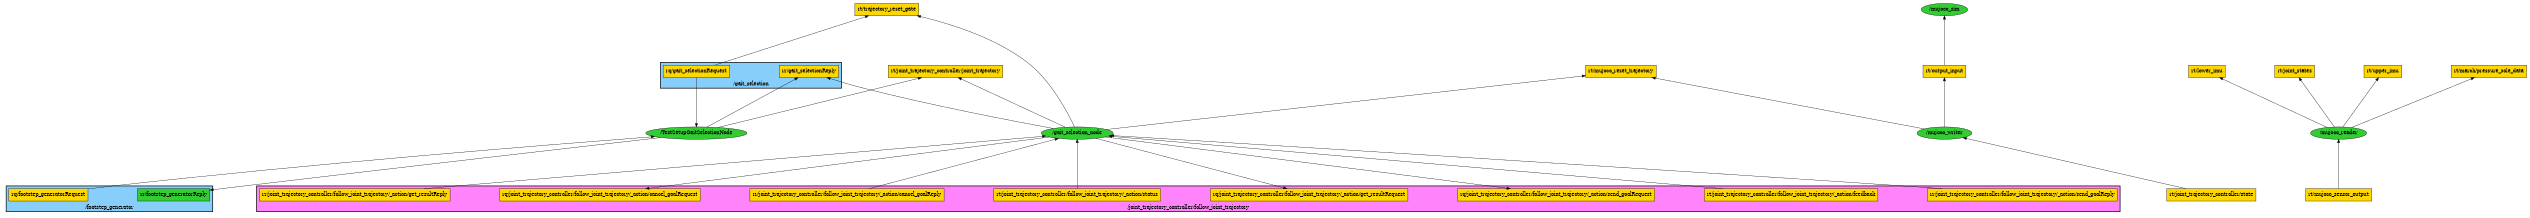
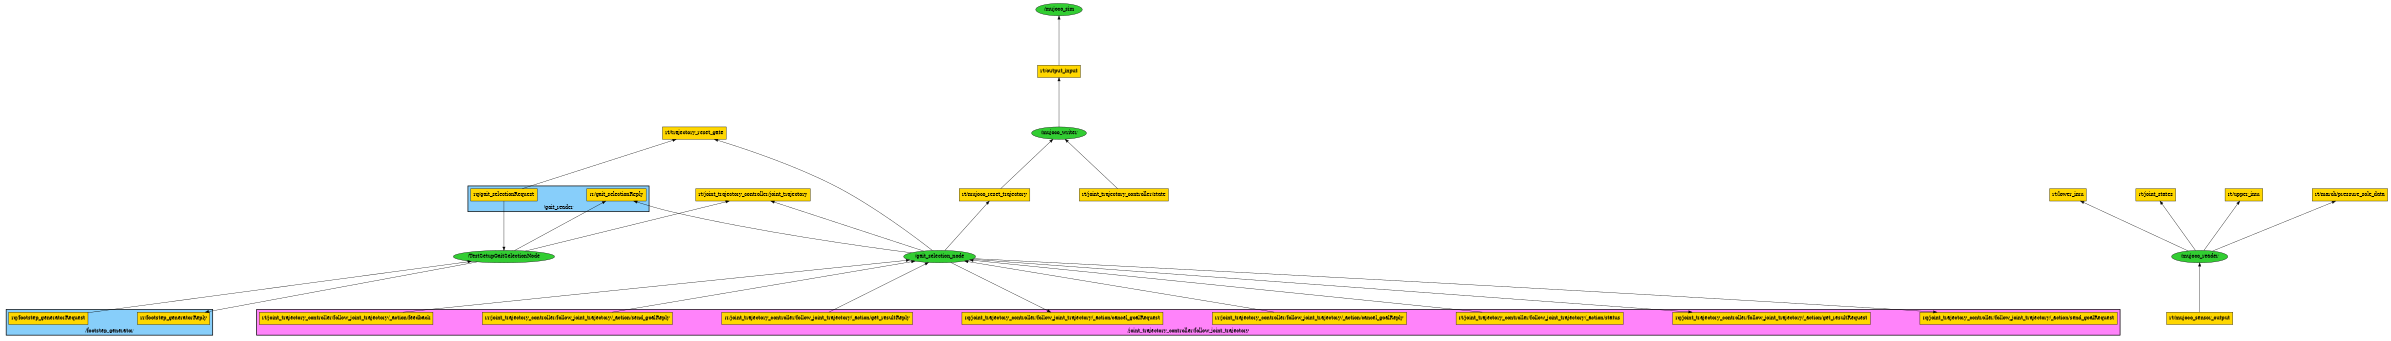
  digraph {
    nodesep=2
    rankdir=BT
    ranksep=2
    node [fillcolor=gold shape=box style=filled]
-   "rr/footstep_generatorReply" [fillcolor=limegreen]
+   "rr/footstep_generatorReply"
    "rq/footstep_generatorRequest"
    "rr/gait_selectionReply"
    "rq/gait_selectionRequest"
    "rr/joint_trajectory_controller/follow_joint_trajectory/_action/send_goalReply"
    "rt/joint_trajectory_controller/follow_joint_trajectory/_action/feedback"
    "rq/joint_trajectory_controller/follow_joint_trajectory/_action/send_goalRequest"
    "rq/joint_trajectory_controller/follow_joint_trajectory/_action/get_resultRequest"
    "rt/joint_trajectory_controller/follow_joint_trajectory/_action/status"
    "rr/joint_trajectory_controller/follow_joint_trajectory/_action/cancel_goalReply"
    "rq/joint_trajectory_controller/follow_joint_trajectory/_action/cancel_goalRequest"
    "rr/joint_trajectory_controller/follow_joint_trajectory/_action/get_resultReply"
    "/TestSetupGaitSelectionNode" [fillcolor=limegreen shape=""]
    "rt/trajectory_reset_gate"
    "/gait_selection_node" [fillcolor=limegreen shape=""]
    "/mujoco_writer" [fillcolor=limegreen shape=""]
    n17 [label="rt/output_input"]
    "/mujoco_sim" [fillcolor=limegreen shape=""]
    "/mujoco_reader" [fillcolor=limegreen shape=""]
    "rt/mujoco_sensor_output"
    "rt/mujoco_reset_trajectory"
    "rt/joint_trajectory_controller/joint_trajectory"
    "rt/lower_imu"
    "rt/joint_states"
    "rt/upper_imu"
    "rt/march/pressure_sole_data"
    "rt/joint_trajectory_controller/state"
    subgraph cluster_1 {
      fillcolor=lightskyblue
      label="/footstep_generator"
      penwidth=2
      style=filled
      "rr/footstep_generatorReply"
      "rq/footstep_generatorRequest"
    }
    subgraph cluster_2 {
      fillcolor=lightskyblue
-     label="/gait_selection"
+     label="/gait_reader"
      penwidth=2
      style=filled
      "rr/gait_selectionReply"
      "rq/gait_selectionRequest"
    }
    subgraph cluster_3 {
      fillcolor=orchid1
      label="/joint_trajectory_controller/follow_joint_trajectory"
      penwidth=2
      style=filled
      "rr/joint_trajectory_controller/follow_joint_trajectory/_action/send_goalReply"
      "rt/joint_trajectory_controller/follow_joint_trajectory/_action/feedback"
      "rq/joint_trajectory_controller/follow_joint_trajectory/_action/send_goalRequest"
      "rq/joint_trajectory_controller/follow_joint_trajectory/_action/get_resultRequest"
      "rt/joint_trajectory_controller/follow_joint_trajectory/_action/status"
      "rr/joint_trajectory_controller/follow_joint_trajectory/_action/cancel_goalReply"
      "rq/joint_trajectory_controller/follow_joint_trajectory/_action/cancel_goalRequest"
      "rr/joint_trajectory_controller/follow_joint_trajectory/_action/get_resultReply"
    }
    "rq/footstep_generatorRequest" -> "/TestSetupGaitSelectionNode"
    "rq/gait_selectionRequest" -> "/TestSetupGaitSelectionNode"
    "rq/gait_selectionRequest" -> "rt/trajectory_reset_gate"
    "rr/joint_trajectory_controller/follow_joint_trajectory/_action/send_goalReply" -> "/gait_selection_node"
    "rt/joint_trajectory_controller/follow_joint_trajectory/_action/feedback" -> "/gait_selection_node"
    "rt/joint_trajectory_controller/follow_joint_trajectory/_action/status" -> "/gait_selection_node"
    "rr/joint_trajectory_controller/follow_joint_trajectory/_action/cancel_goalReply" -> "/gait_selection_node"
    "rr/joint_trajectory_controller/follow_joint_trajectory/_action/get_resultReply" -> "/gait_selection_node"
    "/TestSetupGaitSelectionNode" -> "rr/footstep_generatorReply"
    "/TestSetupGaitSelectionNode" -> "rr/gait_selectionReply"
    "/TestSetupGaitSelectionNode" -> "rt/joint_trajectory_controller/joint_trajectory"
    "/gait_selection_node" -> "rr/gait_selectionReply"
    "/gait_selection_node" -> "rq/joint_trajectory_controller/follow_joint_trajectory/_action/send_goalRequest"
    "/gait_selection_node" -> "rq/joint_trajectory_controller/follow_joint_trajectory/_action/get_resultRequest"
    "/gait_selection_node" -> "rq/joint_trajectory_controller/follow_joint_trajectory/_action/cancel_goalRequest"
    "/gait_selection_node" -> "rt/trajectory_reset_gate"
    "/gait_selection_node" -> "rt/mujoco_reset_trajectory"
    "/gait_selection_node" -> "rt/joint_trajectory_controller/joint_trajectory"
    "/mujoco_writer" -> n17
    n17 -> "/mujoco_sim"
    "/mujoco_reader" -> "rt/lower_imu"
    "/mujoco_reader" -> "rt/joint_states"
    "/mujoco_reader" -> "rt/upper_imu"
    "/mujoco_reader" -> "rt/march/pressure_sole_data"
    "rt/mujoco_sensor_output" -> "/mujoco_reader"
-   "/mujoco_writer" -> "rt/mujoco_reset_trajectory"
+   "rt/mujoco_reset_trajectory" -> "/mujoco_writer"
    "rt/joint_trajectory_controller/state" -> "/mujoco_writer"
  }
